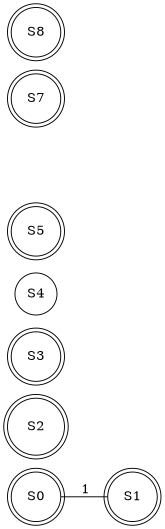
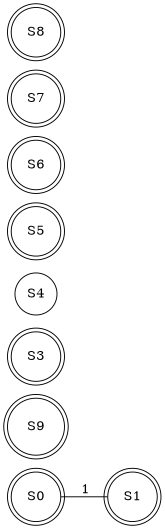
  graph {
    rankdir=LR
    node [shape=doublecircle]
    n1 [label=S0]
    n2 [label=S1]
-   n3 [label=S2]
+   n3 [label=S9]
    n4 [label=S3]
    n5 [label=S4 shape=circle]
    n6 [label=S5]
+   n7 [label=S6]
    n8 [label=S7]
    n9 [label=S8]
    n1 -- n2 [label=1]
  }
